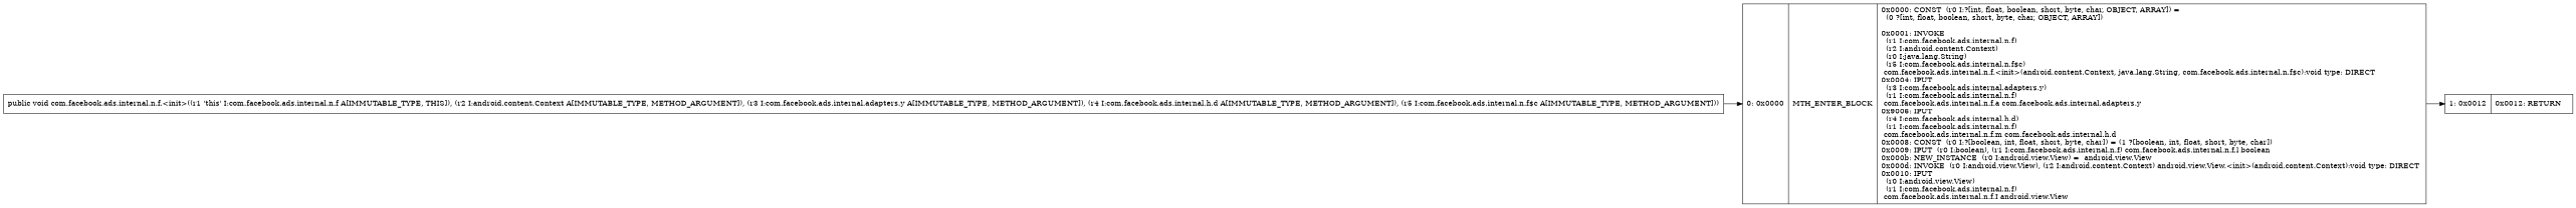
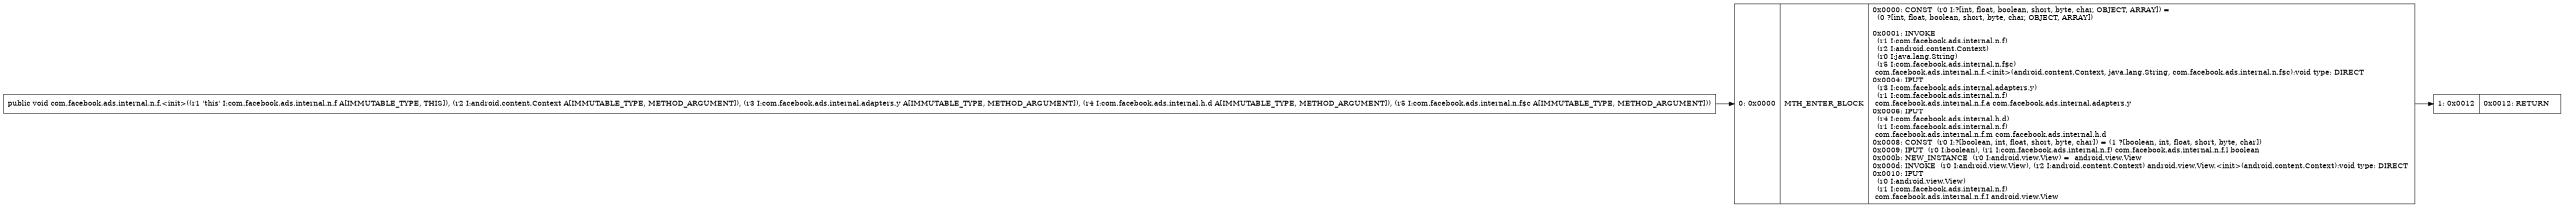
  digraph {
    rankdir=LR
    node [shape=record]
-   n1 [label="{0\:\ 0x0000|MTH_ENTER_BLOCK\l|0x0000: CONST  (r0 I:?[int, float, boolean, short, byte, char, OBJECT, ARRAY]) = \l  (0 ?[int, float, boolean, short, byte, char, OBJECT, ARRAY])\l \l0x0001: INVOKE  \l  (r1 I:com.facebook.ads.internal.n.f)\l  (r2 I:android.content.Context)\l  (r0 I:java.lang.String)\l  (r5 I:com.facebook.ads.internal.n.f$c)\l com.facebook.ads.internal.n.f.\<init\>(android.content.Context, java.lang.String, com.facebook.ads.internal.n.f$c):void type: DIRECT \l0x0004: IPUT  \l  (r3 I:com.facebook.ads.internal.adapters.y)\l  (r1 I:com.facebook.ads.internal.n.f)\l com.facebook.ads.internal.n.f.a com.facebook.ads.internal.adapters.y \l0x9006: IPUT  \l  (r4 I:com.facebook.ads.internal.h.d)\l  (r1 I:com.facebook.ads.internal.n.f)\l com.facebook.ads.internal.n.f.m com.facebook.ads.internal.h.d \l0x0008: CONST  (r0 I:?[boolean, int, float, short, byte, char]) = (1 ?[boolean, int, float, short, byte, char]) \l0x0009: IPUT  (r0 I:boolean), (r1 I:com.facebook.ads.internal.n.f) com.facebook.ads.internal.n.f.l boolean \l0x000b: NEW_INSTANCE  (r0 I:android.view.View) =  android.view.View \l0x000d: INVOKE  (r0 I:android.view.View), (r2 I:android.content.Context) android.view.View.\<init\>(android.content.Context):void type: DIRECT \l0x0010: IPUT  \l  (r0 I:android.view.View)\l  (r1 I:com.facebook.ads.internal.n.f)\l com.facebook.ads.internal.n.f.I android.view.View \l}"]
+   n1 [label="{0\:\ 0x0000|MTH_ENTER_BLOCK\l|0x0000: CONST  (r0 I:?[int, float, boolean, short, byte, char, OBJECT, ARRAY]) = \l  (0 ?[int, float, boolean, short, byte, char, OBJECT, ARRAY])\l \l0x0001: INVOKE  \l  (r1 I:com.facebook.ads.internal.n.f)\l  (r2 I:android.content.Context)\l  (r0 I:java.lang.String)\l  (r5 I:com.facebook.ads.internal.n.f$c)\l com.facebook.ads.internal.n.f.\<init\>(android.content.Context, java.lang.String, com.facebook.ads.internal.n.f$c):void type: DIRECT \l0x0004: IPUT  \l  (r3 I:com.facebook.ads.internal.adapters.y)\l  (r1 I:com.facebook.ads.internal.n.f)\l com.facebook.ads.internal.n.f.a com.facebook.ads.internal.adapters.y \l0x0006: IPUT  \l  (r4 I:com.facebook.ads.internal.h.d)\l  (r1 I:com.facebook.ads.internal.n.f)\l com.facebook.ads.internal.n.f.m com.facebook.ads.internal.h.d \l0x0008: CONST  (r0 I:?[boolean, int, float, short, byte, char]) = (1 ?[boolean, int, float, short, byte, char]) \l0x0009: IPUT  (r0 I:boolean), (r1 I:com.facebook.ads.internal.n.f) com.facebook.ads.internal.n.f.l boolean \l0x000b: NEW_INSTANCE  (r0 I:android.view.View) =  android.view.View \l0x000d: INVOKE  (r0 I:android.view.View), (r2 I:android.content.Context) android.view.View.\<init\>(android.content.Context):void type: DIRECT \l0x0010: IPUT  \l  (r0 I:android.view.View)\l  (r1 I:com.facebook.ads.internal.n.f)\l com.facebook.ads.internal.n.f.I android.view.View \l}"]
    n2 [label="{1\:\ 0x0012|0x0012: RETURN   \l}"]
    n3 [label="{public void com.facebook.ads.internal.n.f.\<init\>((r1 'this' I:com.facebook.ads.internal.n.f A[IMMUTABLE_TYPE, THIS]), (r2 I:android.content.Context A[IMMUTABLE_TYPE, METHOD_ARGUMENT]), (r3 I:com.facebook.ads.internal.adapters.y A[IMMUTABLE_TYPE, METHOD_ARGUMENT]), (r4 I:com.facebook.ads.internal.h.d A[IMMUTABLE_TYPE, METHOD_ARGUMENT]), (r5 I:com.facebook.ads.internal.n.f$c A[IMMUTABLE_TYPE, METHOD_ARGUMENT])) }"]
    n1 -> n2
    n3 -> n1
  }
